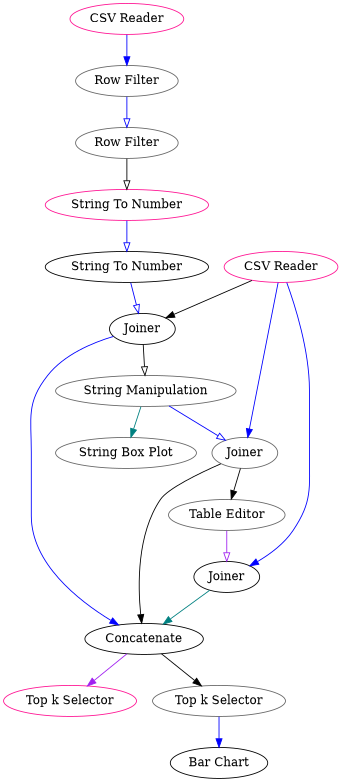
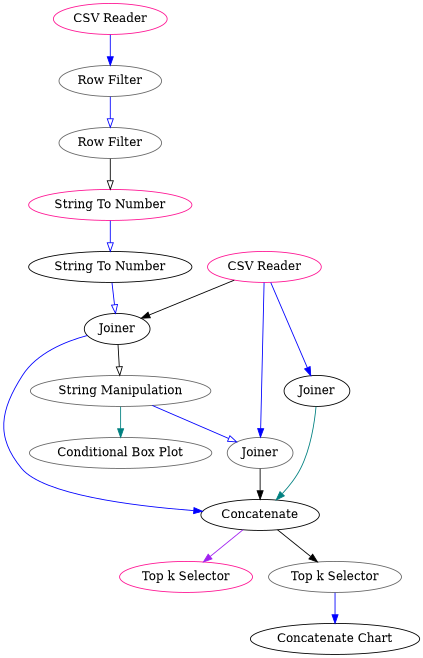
  digraph {
    rankdir=TB
    node [color=gray40]
    edge [arrowhead=normal color=blue]
    n1 [color=deeppink label="CSV Reader"]
    n2 [label="Row Filter"]
    n3 [label="Row Filter"]
    n4 [color=deeppink label="String To Number"]
    n5 [color=black label="String To Number"]
    n6 [color=black label=Joiner]
    n7 [label="String Manipulation"]
    n8 [color=black label=Concatenate]
    n9 [color=deeppink label="CSV Reader"]
    n10 [label=Joiner]
    n11 [color=black label=Joiner]
-   n12 [label="Table Editor"]
-   n13 [label="String Box Plot"]
+   n13 [label="Conditional Box Plot"]
    n14 [color=deeppink label="Top k Selector"]
    n15 [label="Top k Selector"]
-   n16 [color=black label="Bar Chart"]
+   n16 [color=black label="Concatenate Chart"]
    n1 -> n2
    n2 -> n3 [arrowhead=onormal]
    n3 -> n4 [arrowhead=onormal color=black]
    n4 -> n5 [arrowhead=onormal]
    n5 -> n6 [arrowhead=onormal]
    n6 -> n7 [arrowhead=onormal color=black]
    n6 -> n8
    n7 -> n10 [arrowhead=onormal]
    n7 -> n13 [color=teal]
    n8 -> n14 [color=purple]
    n8 -> n15 [color=black]
    n9 -> n6 [color=black]
    n9 -> n10
    n9 -> n11
    n10 -> n8 [color=black]
-   n10 -> n12 [color=black]
    n11 -> n8 [color=teal]
-   n12 -> n11 [arrowhead=onormal color=purple]
    n15 -> n16
  }
